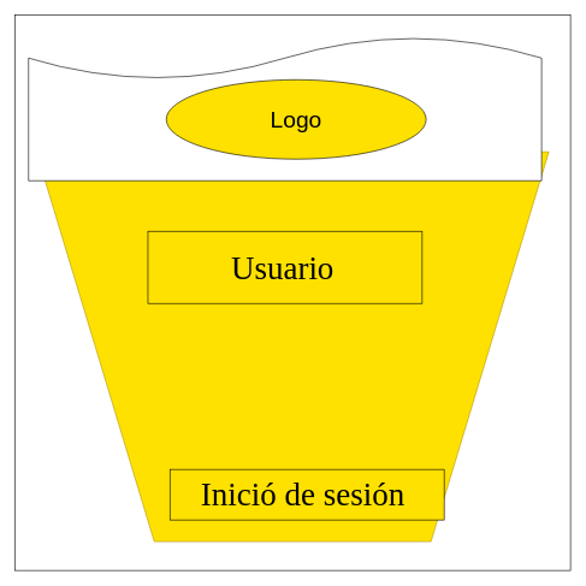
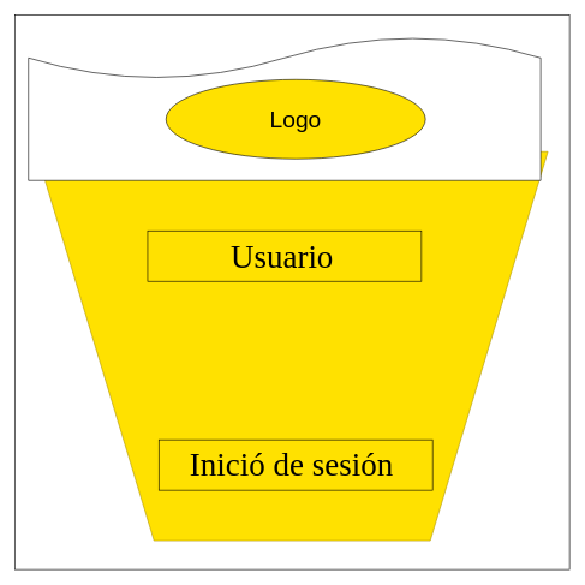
  <mxCell id="0" />
  <mxCell id="1" parent="0" />
  <mxCell id="2" value="" style="whiteSpace=wrap;html=1;aspect=fixed;" vertex="1" parent="1"><mxGeometry x="20" width="770" height="770" as="geometry" y="20" /></mxCell>
  <mxCell id="3" value="" style="verticalLabelPosition=bottom;verticalAlign=top;html=1;shape=trapezoid;perimeter=trapezoidPerimeter;whiteSpace=wrap;size=0.23;arcSize=10;flipV=1;strokeColor=#B09500;fontColor=#ffffff;fillColor=#FFE100;" vertex="1" parent="1"><mxGeometry x="50" y="210" width="710" height="540" as="geometry" /></mxCell>
  <mxCell id="4" value="" style="shape=document;whiteSpace=wrap;html=1;boundedLbl=1;rotation=-180;" vertex="1" parent="1"><mxGeometry x="39.06" y="50" width="710.94" height="200" as="geometry" /></mxCell>
- <mxCell id="5" value="&lt;font style=&quot;font-size: 45px&quot; face=&quot;Times New Roman&quot;&gt;Inició de sesión&amp;nbsp;&lt;/font&gt;" style="rounded=0;whiteSpace=wrap;html=1;fillColor=#FFE100;gradientColor=none;" vertex="1" parent="1"><mxGeometry x="235" y="650" width="380" height="70" as="geometry" /></mxCell>
- <mxCell id="6" value="&lt;font face=&quot;Times New Roman&quot;&gt;&lt;font style=&quot;font-size: 45px&quot;&gt;Usuario&lt;/font&gt;&lt;font style=&quot;font-size: 30px&quot;&gt;&amp;nbsp;&lt;/font&gt;&lt;/font&gt;" style="rounded=0;whiteSpace=wrap;html=1;fillColor=#FFE100;gradientColor=none;fontSize=15;" vertex="1" parent="1"><mxGeometry x="204.53" y="320" width="380" height="100" as="geometry" /></mxCell>
+ <mxCell id="5" value="&lt;font style=&quot;font-size: 45px&quot; face=&quot;Times New Roman&quot;&gt;Inició de sesión&amp;nbsp;&lt;/font&gt;" style="rounded=0;whiteSpace=wrap;html=1;fillColor=#FFE100;gradientColor=none;" vertex="1" parent="1"><mxGeometry x="220" y="610" width="380" height="70" as="geometry" /></mxCell>
+ <mxCell id="6" value="&lt;font face=&quot;Times New Roman&quot;&gt;&lt;font style=&quot;font-size: 45px&quot;&gt;Usuario&lt;/font&gt;&lt;font style=&quot;font-size: 30px&quot;&gt;&amp;nbsp;&lt;/font&gt;&lt;/font&gt;" style="rounded=0;whiteSpace=wrap;html=1;fillColor=#FFE100;gradientColor=none;fontSize=15;" vertex="1" parent="1"><mxGeometry x="204.53" y="320" width="380" height="70" as="geometry" /></mxCell>
  <mxCell id="7" value="&lt;font style=&quot;font-size: 32px&quot;&gt;Logo&lt;/font&gt;" style="ellipse;whiteSpace=wrap;html=1;fillColor=#FFE100;gradientColor=none;fontSize=15;" vertex="1" parent="1"><mxGeometry x="230" y="110" width="360" height="110" as="geometry" /></mxCell>
